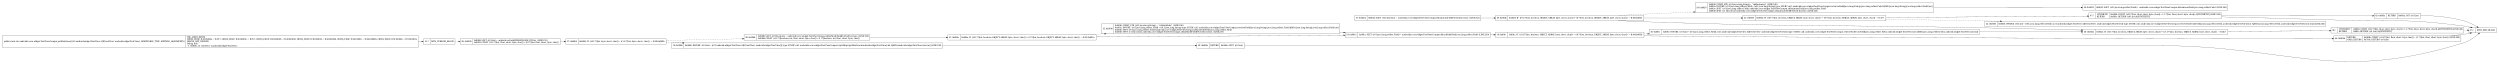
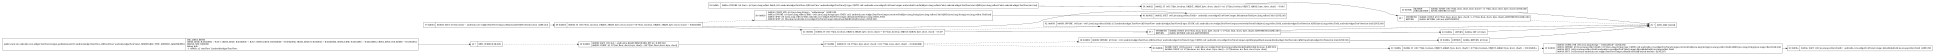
  digraph {
    fontname="Noto Serif"
    rankdir=LR
    node [fontname="Noto Serif" shape=record]
    edge [fontname="Noto Serif"]
    n1 [label="{24\:\ ?|MTH_VERSION_BLOCK\l}"]
    n2 [label="{26\:\ 0x0000|0x0000: SGET  (r0 I:int) =  android.os.Build.VERSION.SDK_INT int  (LINE:231)\l0x0002: CONST  (r1 I:??[int, float, short, byte, char]) = (16 ??[int, float, short, byte, char]) \l}"]
    n3 [label="{27\:\ 0x0004|0x0004: IF  (r0 I:??[int, byte, short, char]) \< (r1 I:??[int, byte, short, char])  \-\> B:30:0x000b \l}"]
    n4 [label="{28\:\ 0x0006|0x0006: INVOKE  (r0 I:int) = (r2 I:android.widget.TextView A[D('textView' android.widget.TextView)]) type: STATIC call: androidx.core.widget.TextViewCompat.Api16Impl.getMaxLines(android.widget.TextView):int A[MD:(android.widget.TextView):int (m)] (LINE:232)\l}"]
    n5 [label="{30\:\ 0x000b|0x000b: SGET  (r0 I:boolean) =  androidx.core.widget.TextViewCompat.sMaxModeFieldFetched boolean  (LINE:235)\l0x000d: CONST  (r1 I:??[boolean, int, float, short, byte, char]) = (1 ??[boolean, int, float, short, byte, char]) \l}"]
-   n6 [label="{29\:\ 0x000a|RETURN\l|0x000a: SPUT  (r0 I:int) \l}"]
+   n6 [label="{29\:\ 0x000a|RETURN\l|0x000a: RETURN  (r0 I:int) \l}"]
    n7 [label="{31\:\ 0x000e|0x000e: IF  (r0 I:??[int, boolean, OBJECT, ARRAY, byte, short, char]) != (0 ??[int, boolean, OBJECT, ARRAY, byte, short, char])  \-\> B:33:0x001a \l}"]
    n8 [label="{25\:\ ?|MTH_EXIT_BLOCK\l}"]
    n9 [label="{32\:\ 0x0010|0x0010: CONST_STR  (r0 I:java.lang.String) =  \"mMaxMode\"  (LINE:236)\l0x0012: INVOKE  (r0 I:java.lang.reflect.Field) = (r0 I:java.lang.String) type: STATIC call: androidx.core.widget.TextViewCompat.retrieveField(java.lang.String):java.lang.reflect.Field A[MD:(java.lang.String):java.lang.reflect.Field (m)]\l0x0016: SPUT  (r0 I:java.lang.reflect.Field) androidx.core.widget.TextViewCompat.sMaxModeField java.lang.reflect.Field \l0x0018: SPUT  (r1 I:boolean) androidx.core.widget.TextViewCompat.sMaxModeFieldFetched boolean  (LINE:237)\l}"]
    n10 [label="{33\:\ 0x001a|0x001a: SGET  (r0 I:java.lang.reflect.Field) =  androidx.core.widget.TextViewCompat.sMaxModeField java.lang.reflect.Field  (LINE:239)\l}"]
-   n11 [label="{34\:\ 0x001c|0x001c: IF  (r0 I:??[int, boolean, OBJECT, ARRAY, byte, short, char]) == (0 ??[int, boolean, OBJECT, ARRAY, byte, short, char])  \-\> B:44:0x003b \l}"]
    n12 [label="{35\:\ 0x001e|0x001e: INVOKE  (r0 I:int) = (r0 I:java.lang.reflect.Field), (r2 I:android.widget.TextView A[D('textView' android.widget.TextView)]) type: STATIC call: androidx.core.widget.TextViewCompat.retrieveIntFromField(java.lang.reflect.Field, android.widget.TextView):int A[MD:(java.lang.reflect.Field, android.widget.TextView):int (m)]\l}"]
    n13 [label="{44\:\ 0x003b|RETURN\lORIG_RETURN\l|0x003b: CONST  (r0 I:??[int, float, short, byte, char]) = (\-1 ??[int, float, short, byte, char])  (LINE:249)\l0x703c: RETURN  (r0 I:int) \l}"]
    n14 [label="{36\:\ 0x0022|0x0022: IF  (r0 I:??[int, boolean, OBJECT, ARRAY, byte, short, char]) != (r1 I:??[int, boolean, OBJECT, ARRAY, byte, short, char])  \-\> B:46:? \l}"]
    n15 [label="{46\:\ ?|SYNTHETIC\lRETURN\l|0x003b: CONST  (r0 I:??[int, float, short, byte, char]) = (\-1 ??[int, float, short, byte, char]) A[SYNTHETIC] (LINE:249)\l0x003c: RETURN  (r0 I:int) A[SYNTHETIC]\l}"]
    n16 [label="{37\:\ 0x0024|0x0024: SGET  (r0 I:boolean) =  androidx.core.widget.TextViewCompat.sMaximumFieldFetched boolean  (LINE:241)\l}"]
    n17 [label="{38\:\ 0x0026|0x0026: IF  (r0 I:??[int, boolean, OBJECT, ARRAY, byte, short, char]) != (0 ??[int, boolean, OBJECT, ARRAY, byte, short, char])  \-\> B:40:0x0032 \l}"]
    n18 [label="{39\:\ 0x0028|0x0028: CONST_STR  (r0 I:java.lang.String) =  \"mMaximum\"  (LINE:242)\l0x002a: INVOKE  (r0 I:java.lang.reflect.Field) = (r0 I:java.lang.String) type: STATIC call: androidx.core.widget.TextViewCompat.retrieveField(java.lang.String):java.lang.reflect.Field A[MD:(java.lang.String):java.lang.reflect.Field (m)]\l0x002e: SPUT  (r0 I:java.lang.reflect.Field) androidx.core.widget.TextViewCompat.sMaximumField java.lang.reflect.Field \l0x0030: SPUT  (r1 I:boolean) androidx.core.widget.TextViewCompat.sMaximumFieldFetched boolean  (LINE:243)\l}"]
    n19 [label="{40\:\ 0x0032|0x0032: SGET  (r0 I:java.lang.reflect.Field) =  androidx.core.widget.TextViewCompat.sMaximumField java.lang.reflect.Field  (LINE:245)\l}"]
    n20 [label="{41\:\ 0x0034|0x0034: IF  (r0 I:??[int, boolean, OBJECT, ARRAY, byte, short, char]) == (0 ??[int, boolean, OBJECT, ARRAY, byte, short, char])  \-\> B:47:? \l}"]
    n21 [label="{42\:\ 0x0036|0x0036: INVOKE  (r0 I:int) = (r0 I:java.lang.reflect.Field), (r2 I:android.widget.TextView A[D('textView' android.widget.TextView)]) type: STATIC call: androidx.core.widget.TextViewCompat.retrieveIntFromField(java.lang.reflect.Field, android.widget.TextView):int A[MD:(java.lang.reflect.Field, android.widget.TextView):int (m)] (LINE:246)\l}"]
    n22 [label="{47\:\ ?|SYNTHETIC\lRETURN\l|0x003b: CONST  (r0 I:??[int, float, short, byte, char]) = (\-1 ??[int, float, short, byte, char]) A[SYNTHETIC] (LINE:249)\l0x003c: RETURN  (r0 I:int) A[SYNTHETIC]\l}"]
    n23 [label="{43\:\ 0x003a|RETURN\l|0x003a: INT  (r0 I:int) \l}"]
    n24 [label="{public static int androidx.core.widget.TextViewCompat.getMaxLines((r2 I:android.widget.TextView A[D('textView' android.widget.TextView), IMMUTABLE_TYPE, METHOD_ARGUMENT]))  | USE_LINES_HINTS\lCROSS_EDGE: B:43:0x003a \-\> B:25:?, CROSS_EDGE: B:45:0x003c \-\> B:25:?, CROSS_EDGE: B:38:0x0026 \-\> B:40:0x0032, CROSS_EDGE: B:36:0x0022 \-\> B:44:0x003b, CROSS_EDGE: B:34:0x001c \-\> B:44:0x003b, CROSS_EDGE: B:31:0x000e \-\> B:33:0x001a\lINLINE_NOT_NEEDED\lDebug Info:\l  \-1 \-0x003c: r2 'textView' Landroid\/widget\/TextView;\l}"]
    n1 -> n2 [style=dashed]
    n2 -> n3
    n3 -> n4 [style=dashed]
    n3 -> n5 [style=dashed]
    n4 -> n6
    n5 -> n7
    n6 -> n8
    n7 -> n9 [style=dashed]
-   n7 -> n10
    n9 -> n10
-   n10 -> n11
-   n11 -> n12 [style=dashed]
-   n11 -> n13
    n12 -> n14
    n13 -> n8
    n14 -> n15
    n15 -> n8 [style=dashed]
    n16 -> n17
    n17 -> n18 [style=dashed]
-   n17 -> n14
+   n17 -> n19
    n17 -> n20
    n18 -> n19
    n20 -> n21 [style=dashed]
    n20 -> n22
    n22 -> n8
    n22 -> n23
    n23 -> n8
    n24 -> n1
  }
